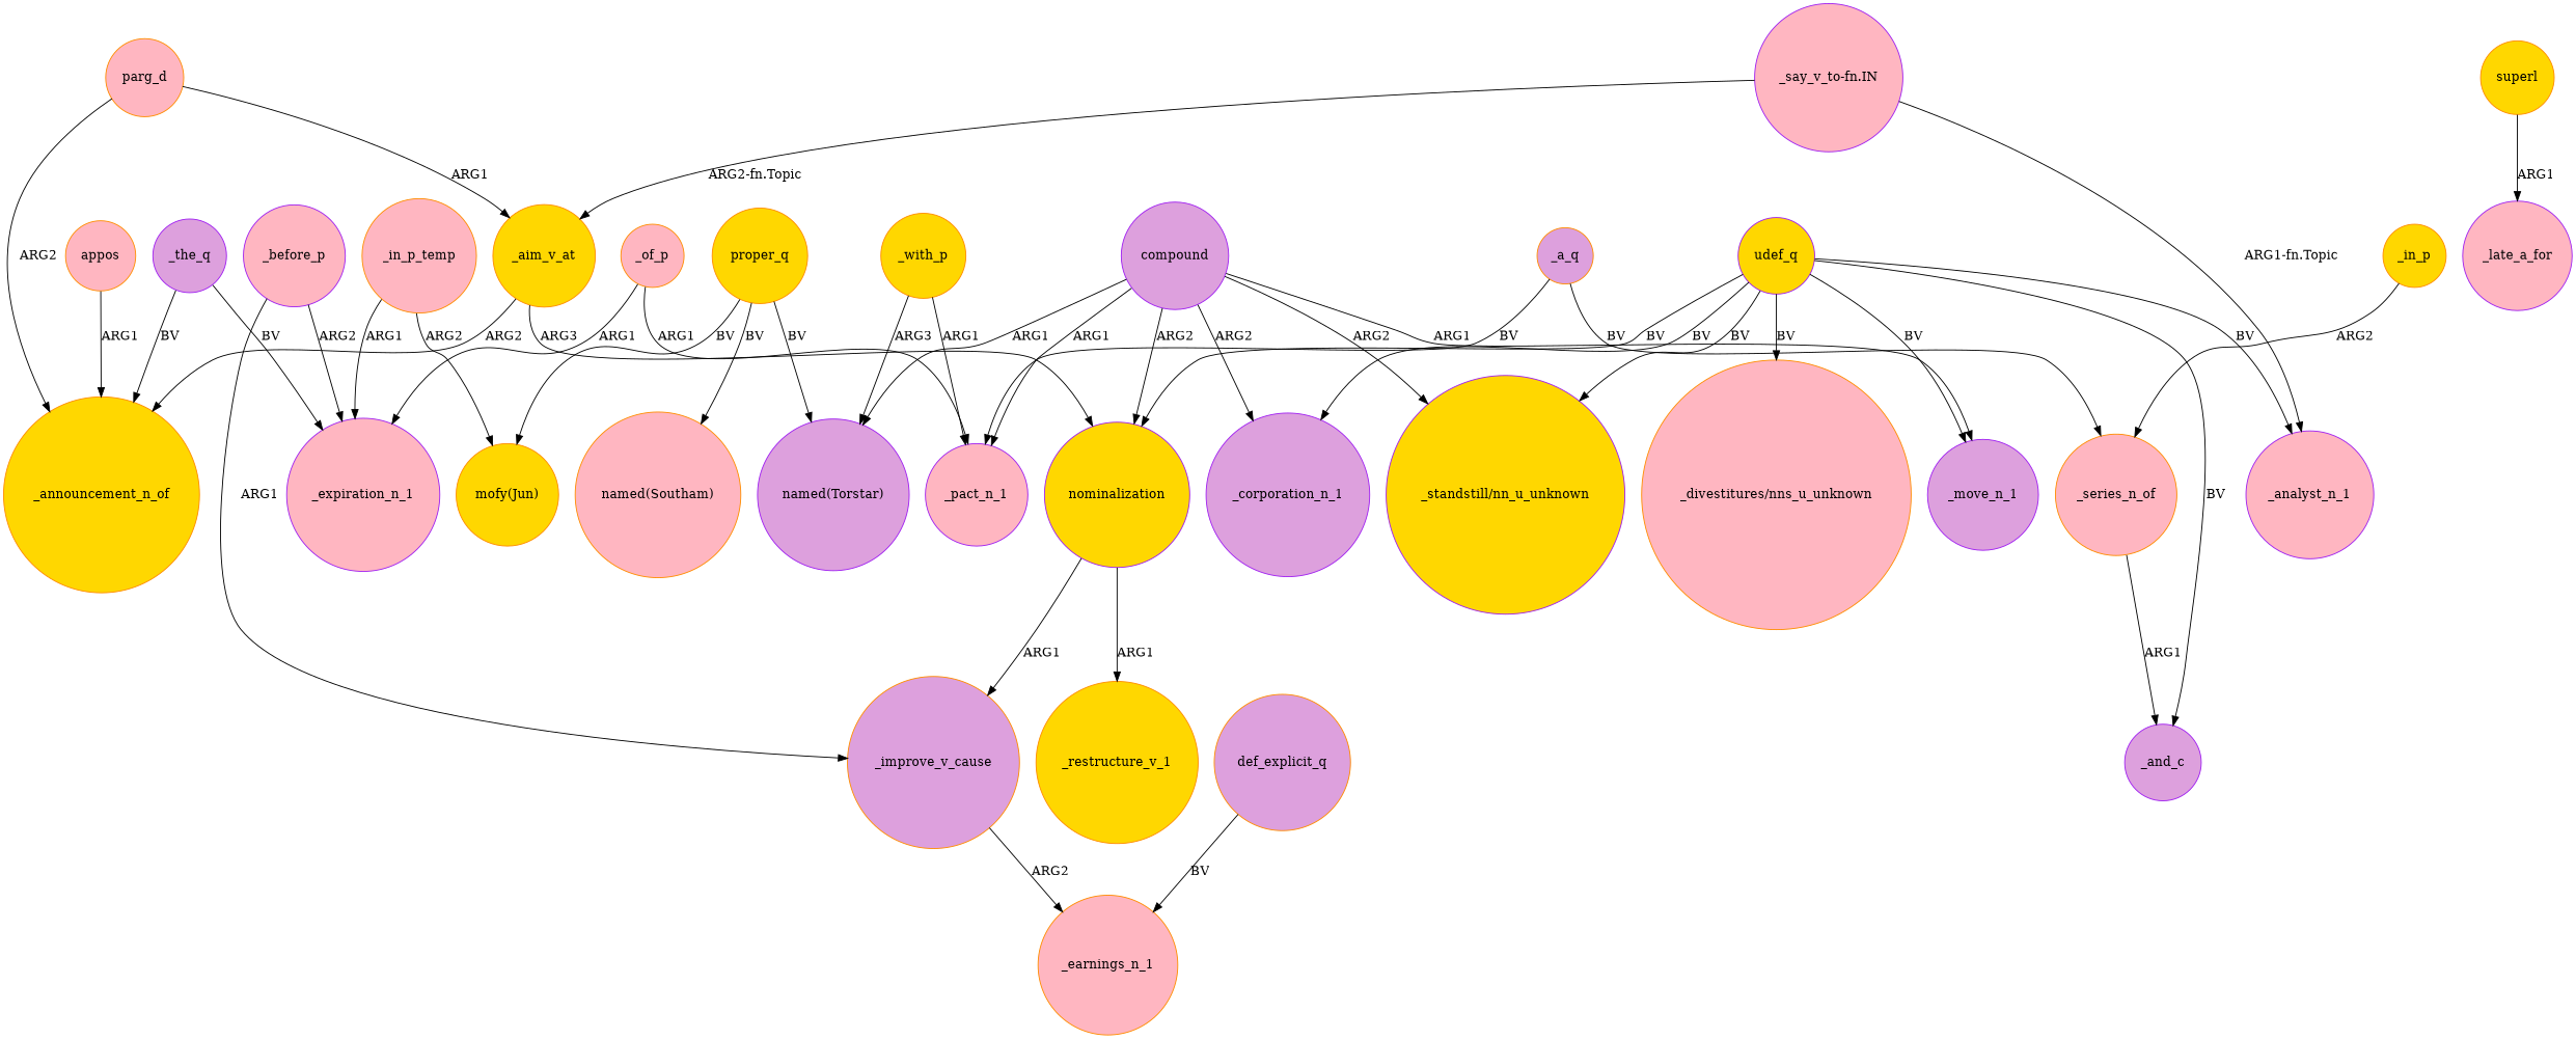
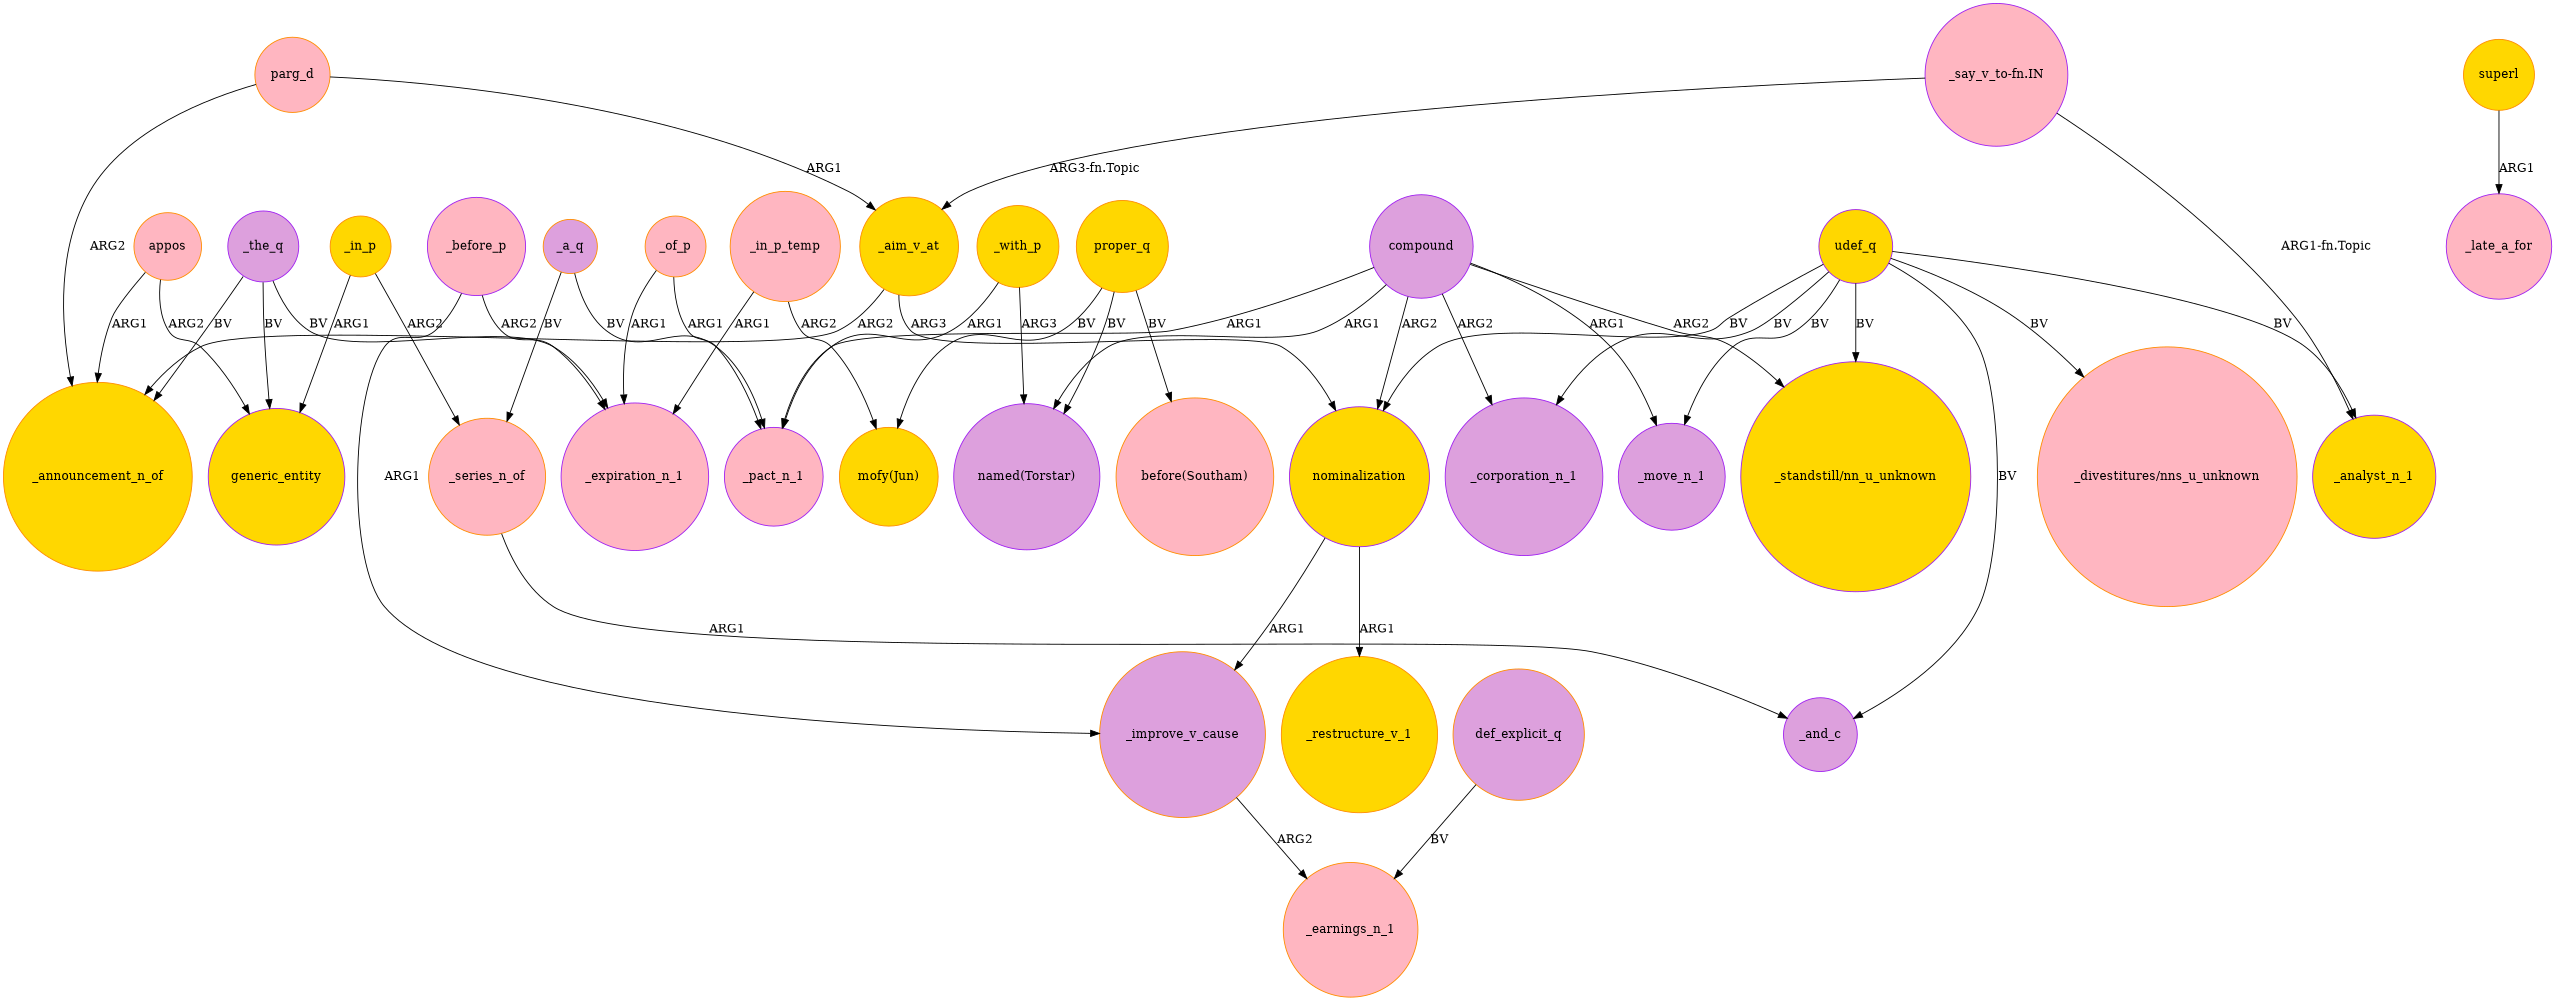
  digraph {
    node [color=darkorange fillcolor=lightpink shape=circle style=filled]
    appos
    _announcement_n_of [fillcolor=gold]
+   generic_entity [color=purple fillcolor=gold]
    _the_q [color=purple fillcolor=plum]
    _expiration_n_1 [color=purple]
    compound [color=purple fillcolor=plum]
    "named(Torstar)" [color=purple fillcolor=plum]
    nominalization [color=purple fillcolor=gold]
    "_standstill/nn_u_unknown" [color=purple fillcolor=gold]
    _move_n_1 [color=purple fillcolor=plum]
    _corporation_n_1 [color=purple fillcolor=plum]
    _pact_n_1 [color=purple]
    _improve_v_cause [fillcolor=plum]
    _restructure_v_1 [fillcolor=gold]
    proper_q [fillcolor=gold]
-   "named(Southam)"
+   "named(Southam)" [label="before(Southam)"]
    "mofy(Jun)" [fillcolor=gold]
    _with_p [fillcolor=gold]
    udef_q [color=purple fillcolor=gold]
    "_divestitures/nns_u_unknown"
    _and_c [color=purple fillcolor=plum]
-   _analyst_n_1 [color=purple]
+   _analyst_n_1 [color=purple fillcolor=gold]
    parg_d
    _aim_v_at [fillcolor=gold]
    _earnings_n_1
    _late_a_for [color=purple]
    superl [fillcolor=gold]
    _of_p
    "_say_v_to-fn.IN" [color=purple]
    _series_n_of
    _in_p_temp
    _a_q [fillcolor=plum]
    _before_p [color=purple]
    _in_p [fillcolor=gold]
    def_explicit_q [fillcolor=plum]
    appos -> _announcement_n_of [label=ARG1]
+   appos -> generic_entity [label=ARG2]
    _the_q -> _announcement_n_of [label=BV]
+   _the_q -> generic_entity [label=BV]
    _the_q -> _expiration_n_1 [label=BV]
    compound -> "named(Torstar)" [label=ARG1]
    compound -> nominalization [label=ARG2]
    compound -> "_standstill/nn_u_unknown" [label=ARG2]
    compound -> _move_n_1 [label=ARG1]
    compound -> _corporation_n_1 [label=ARG2]
    compound -> _pact_n_1 [label=ARG1]
    nominalization -> _improve_v_cause [label=ARG1]
    nominalization -> _restructure_v_1 [label=ARG1]
    _improve_v_cause -> _earnings_n_1 [label=ARG2]
    proper_q -> "named(Torstar)" [label=BV]
    proper_q -> "named(Southam)" [label=BV]
    proper_q -> "mofy(Jun)" [label=BV]
    _with_p -> "named(Torstar)" [label=ARG3]
    _with_p -> _pact_n_1 [label=ARG1]
    udef_q -> nominalization [label=BV]
    udef_q -> "_standstill/nn_u_unknown" [label=BV]
    udef_q -> _move_n_1 [label=BV]
    udef_q -> _corporation_n_1 [label=BV]
    udef_q -> "_divestitures/nns_u_unknown" [label=BV]
    udef_q -> _and_c [label=BV]
    udef_q -> _analyst_n_1 [label=BV]
    parg_d -> _announcement_n_of [label=ARG2]
    parg_d -> _aim_v_at [label=ARG1]
    _aim_v_at -> _announcement_n_of [label=ARG2]
    _aim_v_at -> nominalization [label=ARG3]
    superl -> _late_a_for [label=ARG1]
    _of_p -> _expiration_n_1 [label=ARG1]
    _of_p -> _pact_n_1 [label=ARG1]
    "_say_v_to-fn.IN" -> _analyst_n_1 [label="ARG1-fn.Topic"]
-   "_say_v_to-fn.IN" -> _aim_v_at [label="ARG2-fn.Topic"]
+   "_say_v_to-fn.IN" -> _aim_v_at [label="ARG3-fn.Topic"]
    _series_n_of -> _and_c [label=ARG1]
    _in_p_temp -> _expiration_n_1 [label=ARG1]
    _in_p_temp -> "mofy(Jun)" [label=ARG2]
    _a_q -> _pact_n_1 [label=BV]
    _a_q -> _series_n_of [label=BV]
    _before_p -> _expiration_n_1 [label=ARG2]
    _before_p -> _improve_v_cause [label=ARG1]
+   _in_p -> generic_entity [label=ARG1]
    _in_p -> _series_n_of [label=ARG2]
    def_explicit_q -> _earnings_n_1 [label=BV]
  }
